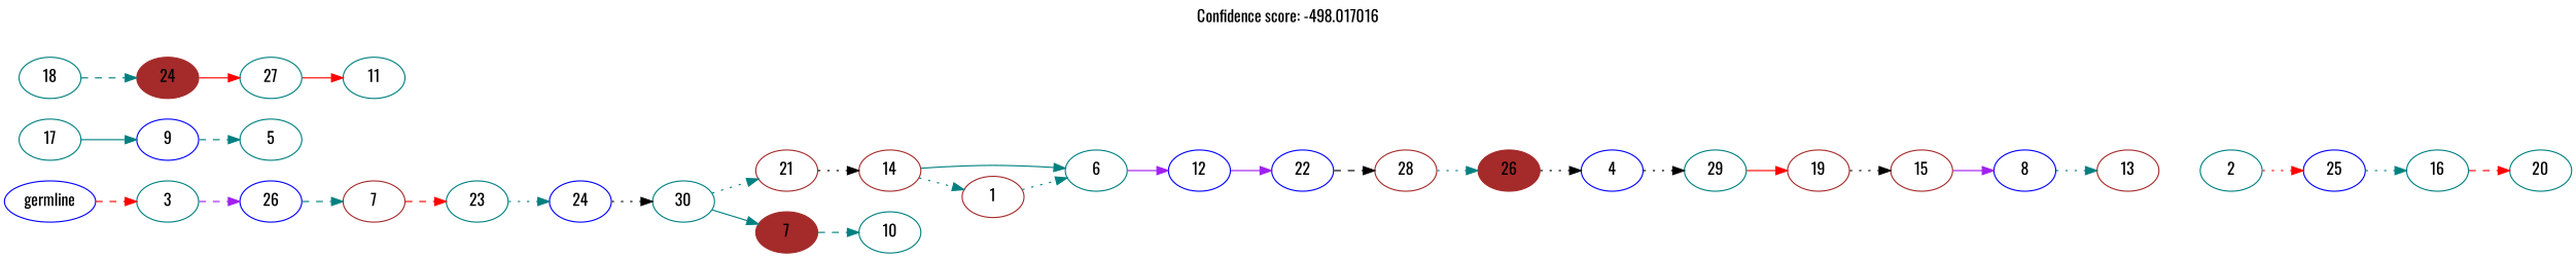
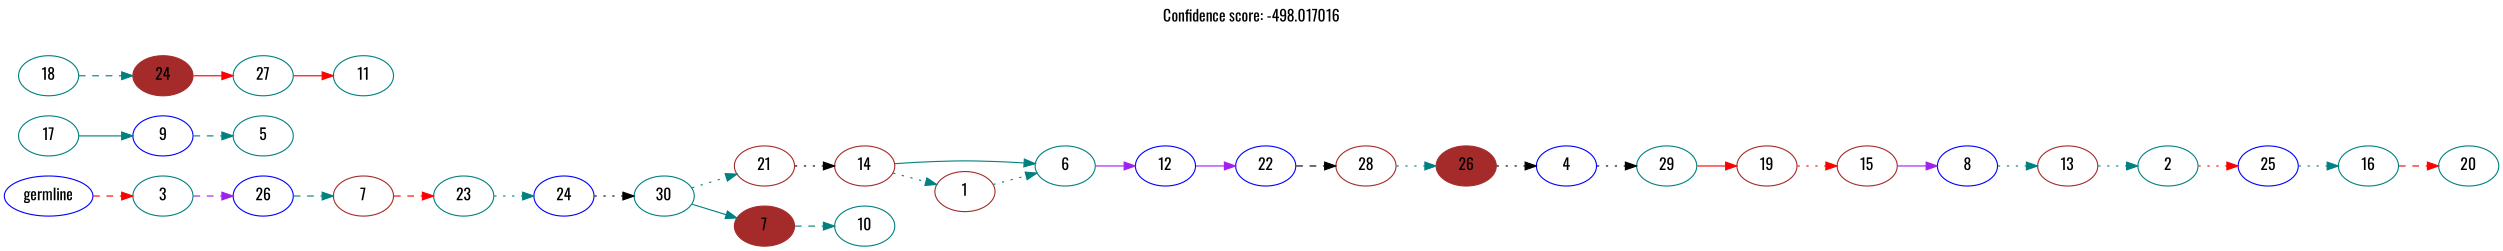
  digraph {
    fontname=Oswald
    label="Confidence score: -498.017016"
    labelloc=t
    rankdir=LR
    node [color=teal fontname=Oswald]
    edge [color=teal fontname=Oswald style=dotted]
    n1 [label=16]
    n2 [label=20]
    n3 [color=blue label=25]
    n4 [label=2]
    n5 [color=brown label=13]
    n6 [color=blue label=8]
    n7 [color=brown label=15]
    n8 [color=brown label=19]
    n9 [label=29]
    n10 [color=blue label=4]
    n11 [color=brown label=26 style=filled]
    n12 [color=brown label=28]
    n13 [color=blue label=22]
    n14 [color=blue label=12]
    n15 [label=6]
    n16 [color=brown label=1]
    n17 [color=blue label=9]
    n18 [label=5]
    n19 [label=17]
    n20 [label=11]
    n21 [label=27]
    n22 [color=brown label=24 style=filled]
    n23 [label=18]
    n24 [color=brown label=14]
    n25 [color=brown label=21]
    n26 [color=brown label=7 style=filled]
    n27 [label=10]
    n28 [label=30]
    n29 [color=blue label=24]
    n30 [label=23]
    n31 [color=brown label=7]
    n32 [color=blue label=26]
    n33 [label=3]
    n34 [color=blue label=germline]
    n1 -> n2 [color=red style=dashed]
    n3 -> n1
    n4 -> n3 [color=red]
+   n5 -> n4
    n6 -> n5
    n7 -> n6 [color=purple style=solid]
-   n8 -> n7 [color=black]
+   n8 -> n7 [color=red]
    n9 -> n8 [color=red style=solid]
    n10 -> n9 [color=black]
    n11 -> n10 [color=black]
    n12 -> n11
    n13 -> n12 [color=black style=dashed]
    n14 -> n13 [color=purple style=solid]
    n15 -> n14 [color=purple style=solid]
    n16 -> n15
    n17 -> n18 [style=dashed]
    n19 -> n17 [style=solid]
    n21 -> n20 [color=red style=solid]
    n22 -> n21 [color=red style=solid]
    n23 -> n22 [style=dashed]
    n24 -> n15 [style=solid]
    n24 -> n16
    n25 -> n24 [color=black]
    n26 -> n27 [style=dashed]
    n28 -> n25
    n28 -> n26 [style=solid]
    n29 -> n28 [color=black]
    n30 -> n29
    n31 -> n30 [color=red style=dashed]
    n32 -> n31 [style=dashed]
    n33 -> n32 [color=purple style=dashed]
    n34 -> n33 [color=red style=dashed]
  }
